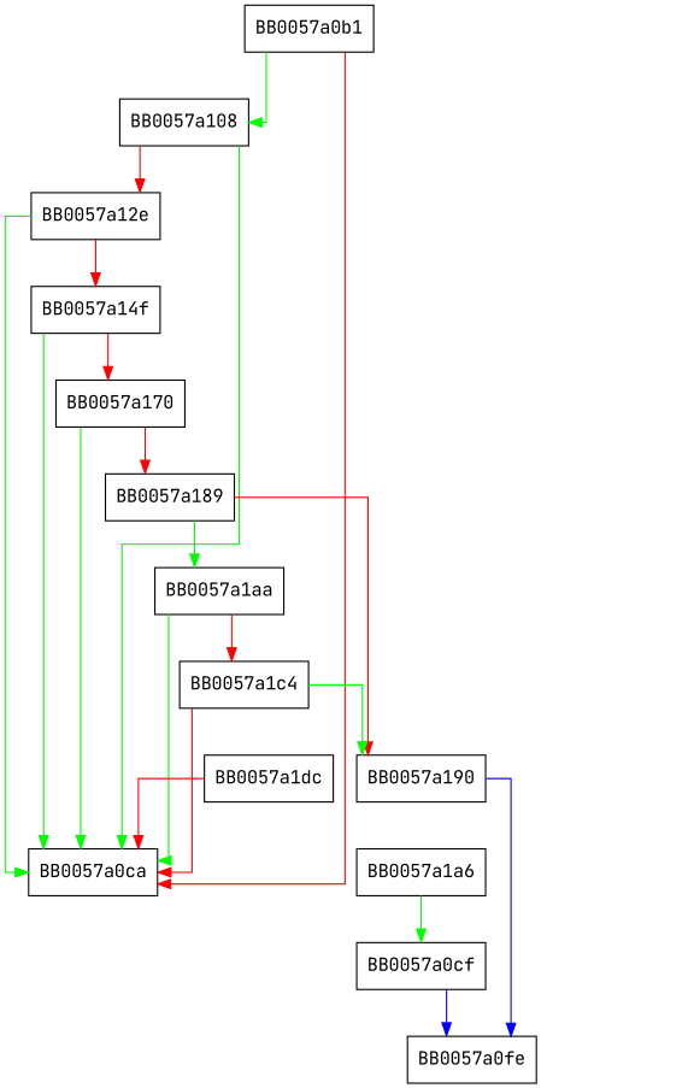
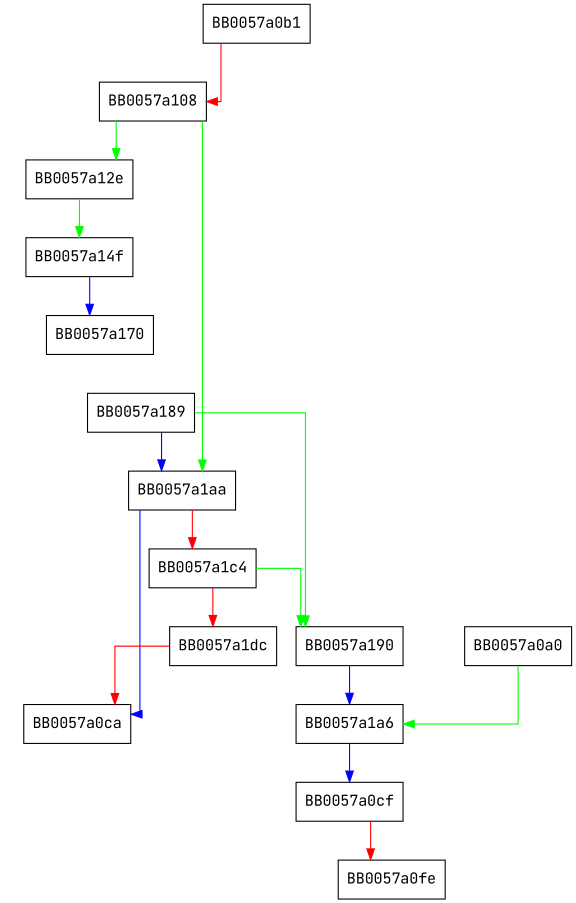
  digraph {
    fontname="JetBrains Mono"
    splines=ortho
    node [fontname="JetBrains Mono" shape=box]
    edge [color=red fontname="JetBrains Mono"]
    n1 [label=BB0057a1a6]
+   BB0057a0a0
    BB0057a0cf
    BB0057a0b1
    BB0057a108
    BB0057a0ca
    BB0057a0fe
    BB0057a12e
    BB0057a14f
    BB0057a170
    BB0057a189
    BB0057a1aa
    BB0057a190
    BB0057a1c4
    BB0057a1dc
-   n1 -> BB0057a0cf [color=green]
-   BB0057a0cf -> BB0057a0fe [color=blue]
-   BB0057a0b1 -> BB0057a108 [color=green]
-   BB0057a0b1 -> BB0057a0ca
-   BB0057a108 -> BB0057a0ca [color=green]
-   BB0057a108 -> BB0057a12e
-   BB0057a12e -> BB0057a0ca [color=green]
-   BB0057a12e -> BB0057a14f
-   BB0057a14f -> BB0057a0ca [color=green]
-   BB0057a14f -> BB0057a170
-   BB0057a170 -> BB0057a0ca [color=green]
-   BB0057a170 -> BB0057a189
-   BB0057a189 -> BB0057a1aa [color=green]
-   BB0057a189 -> BB0057a190
-   BB0057a1aa -> BB0057a0ca [color=green]
+   n1 -> BB0057a0cf [color=blue]
+   BB0057a0a0 -> n1 [color=green]
+   BB0057a0cf -> BB0057a0fe
+   BB0057a0b1 -> BB0057a108
+   BB0057a108 -> BB0057a1aa [color=green]
+   BB0057a108 -> BB0057a12e [color=green]
+   BB0057a12e -> BB0057a14f [color=green]
+   BB0057a14f -> BB0057a170 [color=blue]
+   BB0057a189 -> BB0057a1aa [color=blue]
+   BB0057a189 -> BB0057a190 [color=green]
+   BB0057a1aa -> BB0057a0ca [color=blue]
    BB0057a1aa -> BB0057a1c4
-   BB0057a190 -> BB0057a0fe [color=blue]
+   BB0057a190 -> n1 [color=blue]
    BB0057a1c4 -> BB0057a190 [color=green]
-   BB0057a1c4 -> BB0057a0ca
+   BB0057a1c4 -> BB0057a1dc
    BB0057a1dc -> BB0057a0ca
  }
